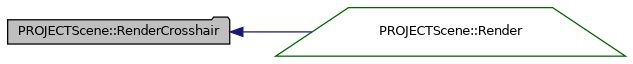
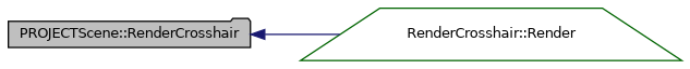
  digraph {
    rankdir=LR
    node [fontname=Helvetica fontsize=10]
    n1 [color=black fillcolor=grey75 fontcolor=black height=0.2 label="PROJECTScene::RenderCrosshair" shape=folder style=filled width=0.4]
-   n2 [color=darkgreen height=0.2 label="PROJECTScene::Render" shape=trapezium width=0.4]
+   n2 [color=darkgreen height=0.2 label="RenderCrosshair::Render" shape=trapezium width=0.4]
    n1 -> n2 [color=midnightblue dir=back fontname=Helvetica fontsize=10 labelfontname=Helvetica labelfontsize=10 style=solid]
  }
